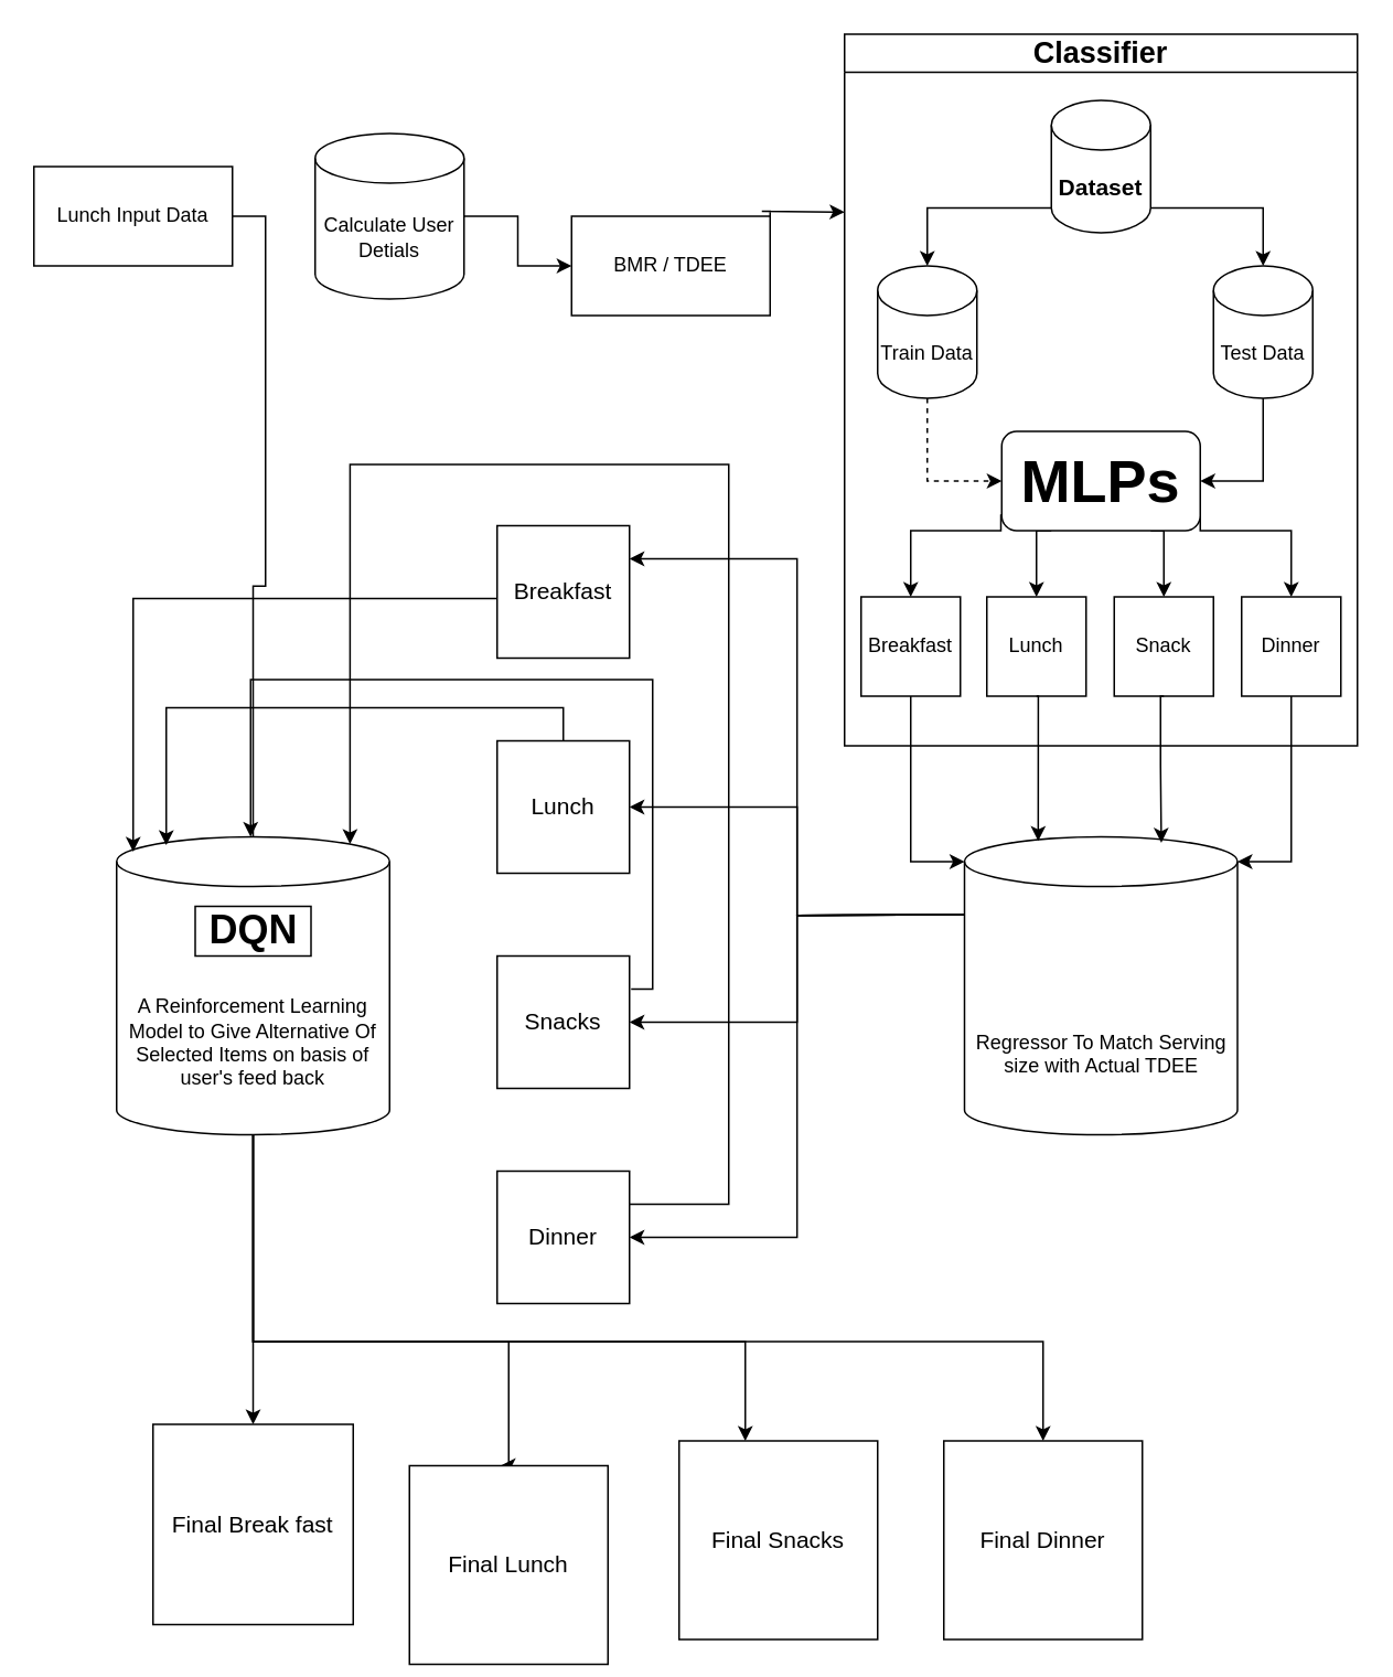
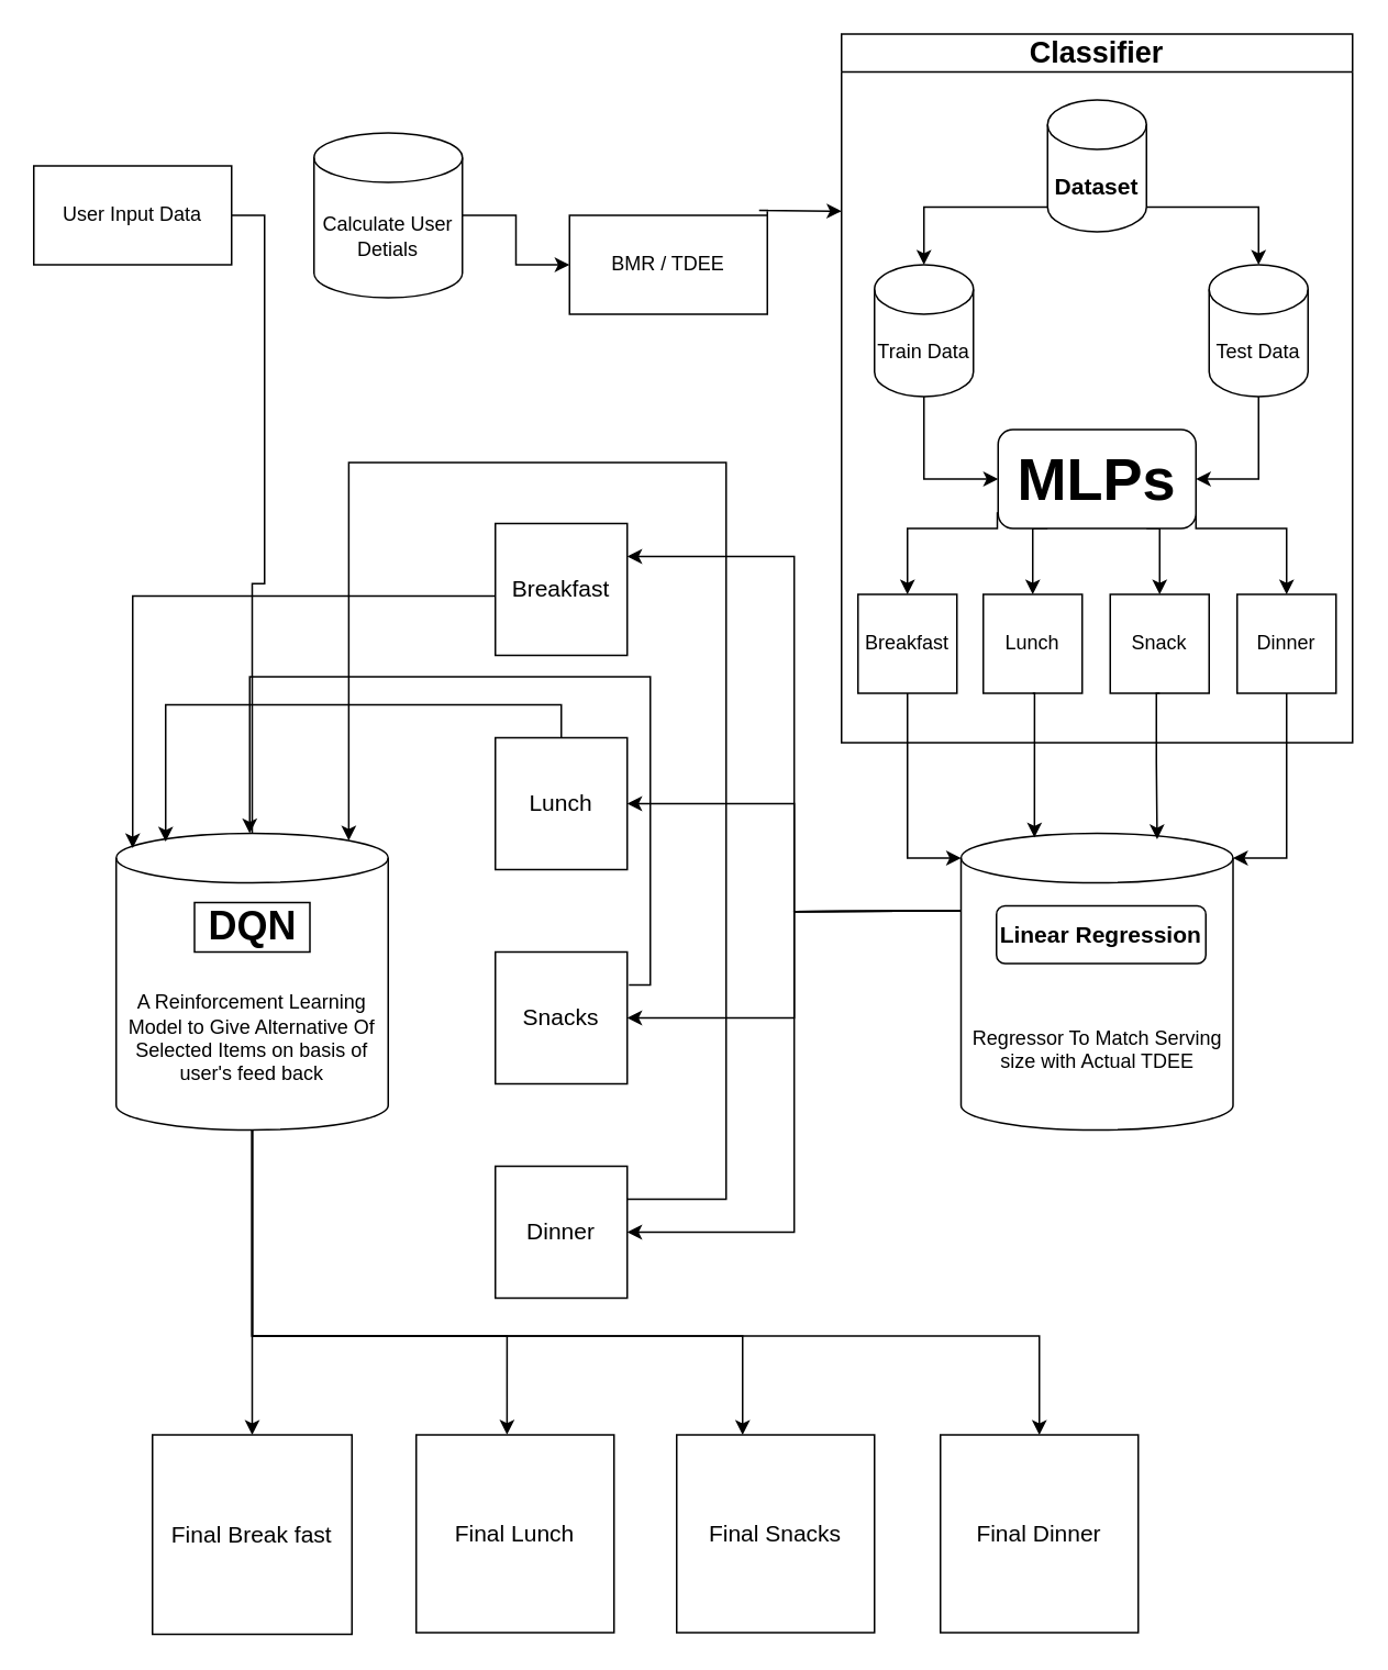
  <mxCell id="0" />
  <mxCell id="1" parent="0" />
  <mxCell id="2" style="edgeStyle=orthogonalEdgeStyle;rounded=0;orthogonalLoop=1;jettySize=auto;html=1;exitX=1;exitY=0.5;exitDx=0;exitDy=0;" parent="1" source="3" target="47" edge="1"><mxGeometry relative="1" as="geometry" /></mxCell>
- <mxCell id="3" value="Lunch Input Data" style="rounded=0;whiteSpace=wrap;html=1;" parent="1" vertex="1"><mxGeometry x="20" y="100" width="120" height="60" as="geometry" /></mxCell>
+ <mxCell id="3" value="User Input Data" style="rounded=0;whiteSpace=wrap;html=1;" parent="1" vertex="1"><mxGeometry x="20" y="100" width="120" height="60" as="geometry" /></mxCell>
  <mxCell id="4" style="edgeStyle=orthogonalEdgeStyle;rounded=0;orthogonalLoop=1;jettySize=auto;html=1;exitX=1;exitY=0.5;exitDx=0;exitDy=0;exitPerimeter=0;entryX=0;entryY=0.5;entryDx=0;entryDy=0;" parent="1" source="5" target="7" edge="1"><mxGeometry relative="1" as="geometry" /></mxCell>
  <mxCell id="5" value="Calculate User Detials" style="shape=cylinder3;whiteSpace=wrap;html=1;boundedLbl=1;backgroundOutline=1;size=15;" parent="1" vertex="1"><mxGeometry x="190" y="80" width="90" height="100" as="geometry" /></mxCell>
  <mxCell id="6" style="edgeStyle=orthogonalEdgeStyle;rounded=0;orthogonalLoop=1;jettySize=auto;html=1;exitX=1;exitY=0.5;exitDx=0;exitDy=0;entryX=0;entryY=0.25;entryDx=0;entryDy=0;" parent="1" source="7" target="8" edge="1"><mxGeometry relative="1" as="geometry"><Array as="points"><mxPoint x="460" y="127" /><mxPoint x="485" y="127" /></Array></mxGeometry></mxCell>
  <mxCell id="7" value="BMR / TDEE" style="rounded=0;whiteSpace=wrap;html=1;" parent="1" vertex="1"><mxGeometry x="345" y="130" width="120" height="60" as="geometry" /></mxCell>
  <mxCell id="8" value="&lt;font style=&quot;font-size: 18px;&quot;&gt;Classifier&lt;/font&gt;" style="swimlane;whiteSpace=wrap;html=1;" parent="1" vertex="1"><mxGeometry x="510" y="20" width="310" height="430" as="geometry"><mxRectangle x="500" y="100" width="110" height="40" as="alternateBounds" /></mxGeometry></mxCell>
  <mxCell id="9" value="&lt;font style=&quot;font-size: 14px;&quot;&gt;&lt;b&gt;Dataset&lt;/b&gt;&lt;/font&gt;" style="shape=cylinder3;whiteSpace=wrap;html=1;boundedLbl=1;backgroundOutline=1;size=15;" parent="8" vertex="1"><mxGeometry x="125" y="40" width="60" height="80" as="geometry" /></mxCell>
- <mxCell id="10" style="edgeStyle=orthogonalEdgeStyle;rounded=0;orthogonalLoop=1;jettySize=auto;html=1;exitX=0.5;exitY=1;exitDx=0;exitDy=0;exitPerimeter=0;entryX=0;entryY=0.5;entryDx=0;entryDy=0;dashed=1;" parent="8" source="11" target="18" edge="1"><mxGeometry relative="1" as="geometry" /></mxCell>
+ <mxCell id="10" style="edgeStyle=orthogonalEdgeStyle;rounded=0;orthogonalLoop=1;jettySize=auto;html=1;exitX=0.5;exitY=1;exitDx=0;exitDy=0;exitPerimeter=0;entryX=0;entryY=0.5;entryDx=0;entryDy=0;" parent="8" source="11" target="18" edge="1"><mxGeometry relative="1" as="geometry" /></mxCell>
  <mxCell id="11" value="Train Data" style="shape=cylinder3;whiteSpace=wrap;html=1;boundedLbl=1;backgroundOutline=1;size=15;" parent="8" vertex="1"><mxGeometry x="20" y="140" width="60" height="80" as="geometry" /></mxCell>
  <mxCell id="12" style="edgeStyle=orthogonalEdgeStyle;rounded=0;orthogonalLoop=1;jettySize=auto;html=1;exitX=0.5;exitY=1;exitDx=0;exitDy=0;exitPerimeter=0;entryX=1;entryY=0.5;entryDx=0;entryDy=0;" parent="8" source="13" target="18" edge="1"><mxGeometry relative="1" as="geometry" /></mxCell>
  <mxCell id="13" value="Test Data" style="shape=cylinder3;whiteSpace=wrap;html=1;boundedLbl=1;backgroundOutline=1;size=15;" parent="8" vertex="1"><mxGeometry x="223" y="140" width="60" height="80" as="geometry" /></mxCell>
  <mxCell id="14" style="edgeStyle=orthogonalEdgeStyle;rounded=0;orthogonalLoop=1;jettySize=auto;html=1;exitX=-0.004;exitY=0.837;exitDx=0;exitDy=0;entryX=0.5;entryY=0;entryDx=0;entryDy=0;exitPerimeter=0;" parent="8" source="18" target="19" edge="1"><mxGeometry relative="1" as="geometry"><Array as="points"><mxPoint x="95" y="300" /><mxPoint x="40" y="300" /></Array></mxGeometry></mxCell>
  <mxCell id="15" style="edgeStyle=orthogonalEdgeStyle;rounded=0;orthogonalLoop=1;jettySize=auto;html=1;exitX=0.25;exitY=1;exitDx=0;exitDy=0;entryX=0.5;entryY=0;entryDx=0;entryDy=0;" parent="8" source="18" target="21" edge="1"><mxGeometry relative="1" as="geometry"><Array as="points"><mxPoint x="116" y="300" /></Array></mxGeometry></mxCell>
  <mxCell id="16" style="edgeStyle=orthogonalEdgeStyle;rounded=0;orthogonalLoop=1;jettySize=auto;html=1;exitX=0.75;exitY=1;exitDx=0;exitDy=0;entryX=0.5;entryY=0;entryDx=0;entryDy=0;" parent="8" source="18" target="20" edge="1"><mxGeometry relative="1" as="geometry"><Array as="points"><mxPoint x="193" y="300" /></Array></mxGeometry></mxCell>
  <mxCell id="17" style="edgeStyle=orthogonalEdgeStyle;rounded=0;orthogonalLoop=1;jettySize=auto;html=1;exitX=1;exitY=0.75;exitDx=0;exitDy=0;" parent="8" source="18" target="22" edge="1"><mxGeometry relative="1" as="geometry"><Array as="points"><mxPoint x="215" y="300" /><mxPoint x="270" y="300" /></Array></mxGeometry></mxCell>
  <mxCell id="18" value="&lt;font style=&quot;font-size: 36px;&quot;&gt;&lt;b style=&quot;&quot;&gt;MLPs&lt;/b&gt;&lt;/font&gt;" style="rounded=1;whiteSpace=wrap;html=1;" parent="8" vertex="1"><mxGeometry x="95" y="240" width="120" height="60" as="geometry" /></mxCell>
  <mxCell id="19" value="Breakfast" style="whiteSpace=wrap;html=1;aspect=fixed;" parent="8" vertex="1"><mxGeometry x="10" y="340" width="60" height="60" as="geometry" /></mxCell>
  <mxCell id="20" value="Snack" style="whiteSpace=wrap;html=1;aspect=fixed;" parent="8" vertex="1"><mxGeometry x="163" y="340" width="60" height="60" as="geometry" /></mxCell>
  <mxCell id="21" value="Lunch" style="whiteSpace=wrap;html=1;aspect=fixed;" parent="8" vertex="1"><mxGeometry x="86" y="340" width="60" height="60" as="geometry" /></mxCell>
  <mxCell id="22" value="Dinner" style="whiteSpace=wrap;html=1;aspect=fixed;" parent="8" vertex="1"><mxGeometry x="240" y="340" width="60" height="60" as="geometry" /></mxCell>
  <mxCell id="23" style="edgeStyle=orthogonalEdgeStyle;rounded=0;orthogonalLoop=1;jettySize=auto;html=1;exitX=0;exitY=1;exitDx=0;exitDy=-15;exitPerimeter=0;entryX=0.5;entryY=0;entryDx=0;entryDy=0;entryPerimeter=0;" parent="8" source="9" target="11" edge="1"><mxGeometry relative="1" as="geometry" /></mxCell>
  <mxCell id="24" style="edgeStyle=orthogonalEdgeStyle;rounded=0;orthogonalLoop=1;jettySize=auto;html=1;exitX=1;exitY=1;exitDx=0;exitDy=-15;exitPerimeter=0;entryX=0.5;entryY=0;entryDx=0;entryDy=0;entryPerimeter=0;" parent="8" source="9" target="13" edge="1"><mxGeometry relative="1" as="geometry" /></mxCell>
  <mxCell id="25" style="edgeStyle=orthogonalEdgeStyle;rounded=0;orthogonalLoop=1;jettySize=auto;html=1;exitX=0;exitY=0.5;exitDx=0;exitDy=0;exitPerimeter=0;entryX=1;entryY=0.25;entryDx=0;entryDy=0;" parent="1" target="34" edge="1"><mxGeometry relative="1" as="geometry"><mxPoint x="582.5" y="552" as="sourcePoint" /></mxGeometry></mxCell>
  <mxCell id="26" style="edgeStyle=orthogonalEdgeStyle;rounded=0;orthogonalLoop=1;jettySize=auto;html=1;exitX=0;exitY=0.5;exitDx=0;exitDy=0;exitPerimeter=0;entryX=1;entryY=0.5;entryDx=0;entryDy=0;" parent="1" target="35" edge="1"><mxGeometry relative="1" as="geometry"><mxPoint x="582.5" y="552" as="sourcePoint" /></mxGeometry></mxCell>
  <mxCell id="27" style="edgeStyle=orthogonalEdgeStyle;rounded=0;orthogonalLoop=1;jettySize=auto;html=1;exitX=0;exitY=0.5;exitDx=0;exitDy=0;exitPerimeter=0;entryX=1;entryY=0.5;entryDx=0;entryDy=0;" parent="1" target="36" edge="1"><mxGeometry relative="1" as="geometry"><mxPoint x="582.5" y="552" as="sourcePoint" /></mxGeometry></mxCell>
  <mxCell id="28" style="edgeStyle=orthogonalEdgeStyle;rounded=0;orthogonalLoop=1;jettySize=auto;html=1;exitX=0;exitY=0.5;exitDx=0;exitDy=0;exitPerimeter=0;entryX=1;entryY=0.5;entryDx=0;entryDy=0;" parent="1" target="37" edge="1"><mxGeometry relative="1" as="geometry"><mxPoint x="582.5" y="552" as="sourcePoint" /></mxGeometry></mxCell>
  <mxCell id="29" value="&lt;div&gt;&lt;br&gt;&lt;/div&gt;&lt;div&gt;&lt;br&gt;&lt;/div&gt;&lt;div&gt;&lt;br&gt;&lt;/div&gt;&lt;div&gt;&lt;br&gt;&lt;/div&gt;Regressor To Match Serving size with Actual TDEE" style="shape=cylinder3;whiteSpace=wrap;html=1;boundedLbl=1;backgroundOutline=1;size=15;" parent="1" vertex="1"><mxGeometry x="582.5" y="505" width="165" height="180" as="geometry" /></mxCell>
  <mxCell id="30" style="edgeStyle=orthogonalEdgeStyle;rounded=0;orthogonalLoop=1;jettySize=auto;html=1;exitX=0.5;exitY=1;exitDx=0;exitDy=0;entryX=0;entryY=0;entryDx=0;entryDy=15;entryPerimeter=0;" parent="1" source="19" target="29" edge="1"><mxGeometry relative="1" as="geometry" /></mxCell>
  <mxCell id="31" style="edgeStyle=orthogonalEdgeStyle;rounded=0;orthogonalLoop=1;jettySize=auto;html=1;exitX=0.5;exitY=1;exitDx=0;exitDy=0;entryX=0.27;entryY=0.014;entryDx=0;entryDy=0;entryPerimeter=0;" parent="1" source="21" target="29" edge="1"><mxGeometry relative="1" as="geometry"><Array as="points"><mxPoint x="627" y="420" /></Array></mxGeometry></mxCell>
  <mxCell id="32" style="edgeStyle=orthogonalEdgeStyle;rounded=0;orthogonalLoop=1;jettySize=auto;html=1;exitX=0.5;exitY=1;exitDx=0;exitDy=0;entryX=0.721;entryY=0.02;entryDx=0;entryDy=0;entryPerimeter=0;" parent="1" source="20" target="29" edge="1"><mxGeometry relative="1" as="geometry"><Array as="points"><mxPoint x="701" y="420" /><mxPoint x="701" y="462" /><mxPoint x="701" y="462" /></Array></mxGeometry></mxCell>
  <mxCell id="33" style="edgeStyle=orthogonalEdgeStyle;rounded=0;orthogonalLoop=1;jettySize=auto;html=1;exitX=0.5;exitY=1;exitDx=0;exitDy=0;entryX=1;entryY=0;entryDx=0;entryDy=15;entryPerimeter=0;" parent="1" source="22" target="29" edge="1"><mxGeometry relative="1" as="geometry" /></mxCell>
  <mxCell id="34" value="&lt;font style=&quot;font-size: 14px;&quot;&gt;Breakfast&lt;/font&gt;" style="whiteSpace=wrap;html=1;aspect=fixed;" parent="1" vertex="1"><mxGeometry x="300" y="317" width="80" height="80" as="geometry" /></mxCell>
  <mxCell id="35" value="&lt;font style=&quot;font-size: 14px;&quot;&gt;Lunch&lt;/font&gt;" style="whiteSpace=wrap;html=1;aspect=fixed;" parent="1" vertex="1"><mxGeometry x="300" y="447" width="80" height="80" as="geometry" /></mxCell>
  <mxCell id="36" value="&lt;font style=&quot;font-size: 14px;&quot;&gt;Snacks&lt;/font&gt;" style="whiteSpace=wrap;html=1;aspect=fixed;" parent="1" vertex="1"><mxGeometry x="300" y="577" width="80" height="80" as="geometry" /></mxCell>
  <mxCell id="37" value="&lt;font style=&quot;font-size: 14px;&quot;&gt;Dinner&lt;/font&gt;" style="whiteSpace=wrap;html=1;aspect=fixed;" parent="1" vertex="1"><mxGeometry x="300" y="707" width="80" height="80" as="geometry" /></mxCell>
  <mxCell id="38" style="edgeStyle=orthogonalEdgeStyle;rounded=0;orthogonalLoop=1;jettySize=auto;html=1;exitX=0.5;exitY=1;exitDx=0;exitDy=0;exitPerimeter=0;entryX=0.5;entryY=0;entryDx=0;entryDy=0;" parent="1" source="42" target="51" edge="1"><mxGeometry relative="1" as="geometry"><Array as="points"><mxPoint x="153" y="810" /><mxPoint x="630" y="810" /></Array></mxGeometry></mxCell>
  <mxCell id="39" style="edgeStyle=orthogonalEdgeStyle;rounded=0;orthogonalLoop=1;jettySize=auto;html=1;exitX=0.5;exitY=1;exitDx=0;exitDy=0;exitPerimeter=0;" parent="1" source="42" target="50" edge="1"><mxGeometry relative="1" as="geometry"><Array as="points"><mxPoint x="153" y="810" /><mxPoint x="450" y="810" /></Array></mxGeometry></mxCell>
  <mxCell id="40" style="edgeStyle=orthogonalEdgeStyle;rounded=0;orthogonalLoop=1;jettySize=auto;html=1;exitX=0.5;exitY=1;exitDx=0;exitDy=0;exitPerimeter=0;entryX=0.459;entryY=-0.001;entryDx=0;entryDy=0;entryPerimeter=0;" parent="1" source="42" target="49" edge="1"><mxGeometry relative="1" as="geometry"><Array as="points"><mxPoint x="153" y="810" /><mxPoint x="307" y="810" /></Array></mxGeometry></mxCell>
  <mxCell id="41" style="edgeStyle=orthogonalEdgeStyle;rounded=0;orthogonalLoop=1;jettySize=auto;html=1;exitX=0.5;exitY=1;exitDx=0;exitDy=0;exitPerimeter=0;entryX=0.5;entryY=0;entryDx=0;entryDy=0;" parent="1" source="42" target="48" edge="1"><mxGeometry relative="1" as="geometry" /></mxCell>
  <mxCell id="42" value="&lt;div&gt;&lt;br&gt;&lt;/div&gt;&lt;div&gt;&lt;br&gt;&lt;/div&gt;&lt;div&gt;&lt;br&gt;&lt;/div&gt;A Reinforcement Learning Model to Give Alternative Of Selected Items on basis of user's feed back" style="shape=cylinder3;whiteSpace=wrap;html=1;boundedLbl=1;backgroundOutline=1;size=15;" parent="1" vertex="1"><mxGeometry x="70" y="505" width="165" height="180" as="geometry" /></mxCell>
  <mxCell id="43" style="edgeStyle=orthogonalEdgeStyle;rounded=0;orthogonalLoop=1;jettySize=auto;html=1;exitX=0;exitY=0.5;exitDx=0;exitDy=0;" parent="1" edge="1"><mxGeometry relative="1" as="geometry"><mxPoint x="300" y="361" as="sourcePoint" /><mxPoint x="80" y="514" as="targetPoint" /><Array as="points"><mxPoint x="80" y="361" /></Array></mxGeometry></mxCell>
  <mxCell id="44" style="edgeStyle=orthogonalEdgeStyle;rounded=0;orthogonalLoop=1;jettySize=auto;html=1;exitX=0.5;exitY=0;exitDx=0;exitDy=0;" parent="1" source="35" edge="1"><mxGeometry relative="1" as="geometry"><mxPoint x="100" y="510" as="targetPoint" /><Array as="points"><mxPoint x="340" y="427" /><mxPoint x="100" y="427" /><mxPoint x="100" y="509" /></Array></mxGeometry></mxCell>
  <mxCell id="45" style="edgeStyle=orthogonalEdgeStyle;rounded=0;orthogonalLoop=1;jettySize=auto;html=1;exitX=1;exitY=0.25;exitDx=0;exitDy=0;" parent="1" edge="1"><mxGeometry relative="1" as="geometry"><mxPoint x="381" y="597" as="sourcePoint" /><mxPoint x="151" y="505" as="targetPoint" /><Array as="points"><mxPoint x="394" y="597" /><mxPoint x="394" y="410" /><mxPoint x="151" y="410" /><mxPoint x="151" y="505" /></Array></mxGeometry></mxCell>
  <mxCell id="46" style="edgeStyle=orthogonalEdgeStyle;rounded=0;orthogonalLoop=1;jettySize=auto;html=1;exitX=1;exitY=0.25;exitDx=0;exitDy=0;entryX=0.855;entryY=0;entryDx=0;entryDy=4.35;entryPerimeter=0;" parent="1" source="37" target="42" edge="1"><mxGeometry relative="1" as="geometry"><Array as="points"><mxPoint x="440" y="727" /><mxPoint x="440" y="280" /><mxPoint x="211" y="280" /></Array></mxGeometry></mxCell>
  <mxCell id="47" value="&lt;font style=&quot;font-size: 24px;&quot;&gt;&lt;b&gt;DQN&lt;/b&gt;&lt;/font&gt;" style="whiteSpace=wrap;html=1;rounded=0;" parent="1" vertex="1"><mxGeometry x="117.5" y="547" width="70" height="30" as="geometry" /></mxCell>
- <mxCell id="48" value="&lt;font style=&quot;font-size: 14px;&quot;&gt;Final Break fast&lt;/font&gt;" style="whiteSpace=wrap;html=1;aspect=fixed;" parent="1" vertex="1"><mxGeometry x="92" y="860" width="121" height="121" as="geometry" /></mxCell>
- <mxCell id="49" value="&lt;font style=&quot;font-size: 14px;&quot;&gt;Final Lunch&lt;/font&gt;" style="whiteSpace=wrap;html=1;aspect=fixed;" parent="1" vertex="1"><mxGeometry x="247" y="885" width="120" height="120" as="geometry" /></mxCell>
+ <mxCell id="48" value="&lt;font style=&quot;font-size: 14px;&quot;&gt;Final Break fast&lt;/font&gt;" style="whiteSpace=wrap;html=1;aspect=fixed;" parent="1" vertex="1"><mxGeometry x="92" y="870" width="121" height="121" as="geometry" /></mxCell>
+ <mxCell id="49" value="&lt;font style=&quot;font-size: 14px;&quot;&gt;Final Lunch&lt;/font&gt;" style="whiteSpace=wrap;html=1;aspect=fixed;" parent="1" vertex="1"><mxGeometry x="252" y="870" width="120" height="120" as="geometry" /></mxCell>
  <mxCell id="50" value="&lt;font style=&quot;font-size: 14px;&quot;&gt;Final Snacks&lt;/font&gt;" style="whiteSpace=wrap;html=1;aspect=fixed;" parent="1" vertex="1"><mxGeometry x="410" y="870" width="120" height="120" as="geometry" /></mxCell>
  <mxCell id="51" value="&lt;font style=&quot;font-size: 14px;&quot;&gt;Final Dinner&lt;/font&gt;" style="whiteSpace=wrap;html=1;aspect=fixed;" parent="1" vertex="1"><mxGeometry x="570" y="870" width="120" height="120" as="geometry" /></mxCell>
+ <mxCell id="52" value="&lt;font style=&quot;font-size: 14px;&quot;&gt;&lt;b style=&quot;&quot;&gt;Linear Regression&lt;/b&gt;&lt;/font&gt;" style="rounded=1;whiteSpace=wrap;html=1;" parent="1" vertex="1"><mxGeometry x="604" y="549" width="127" height="35" as="geometry" /></mxCell>
